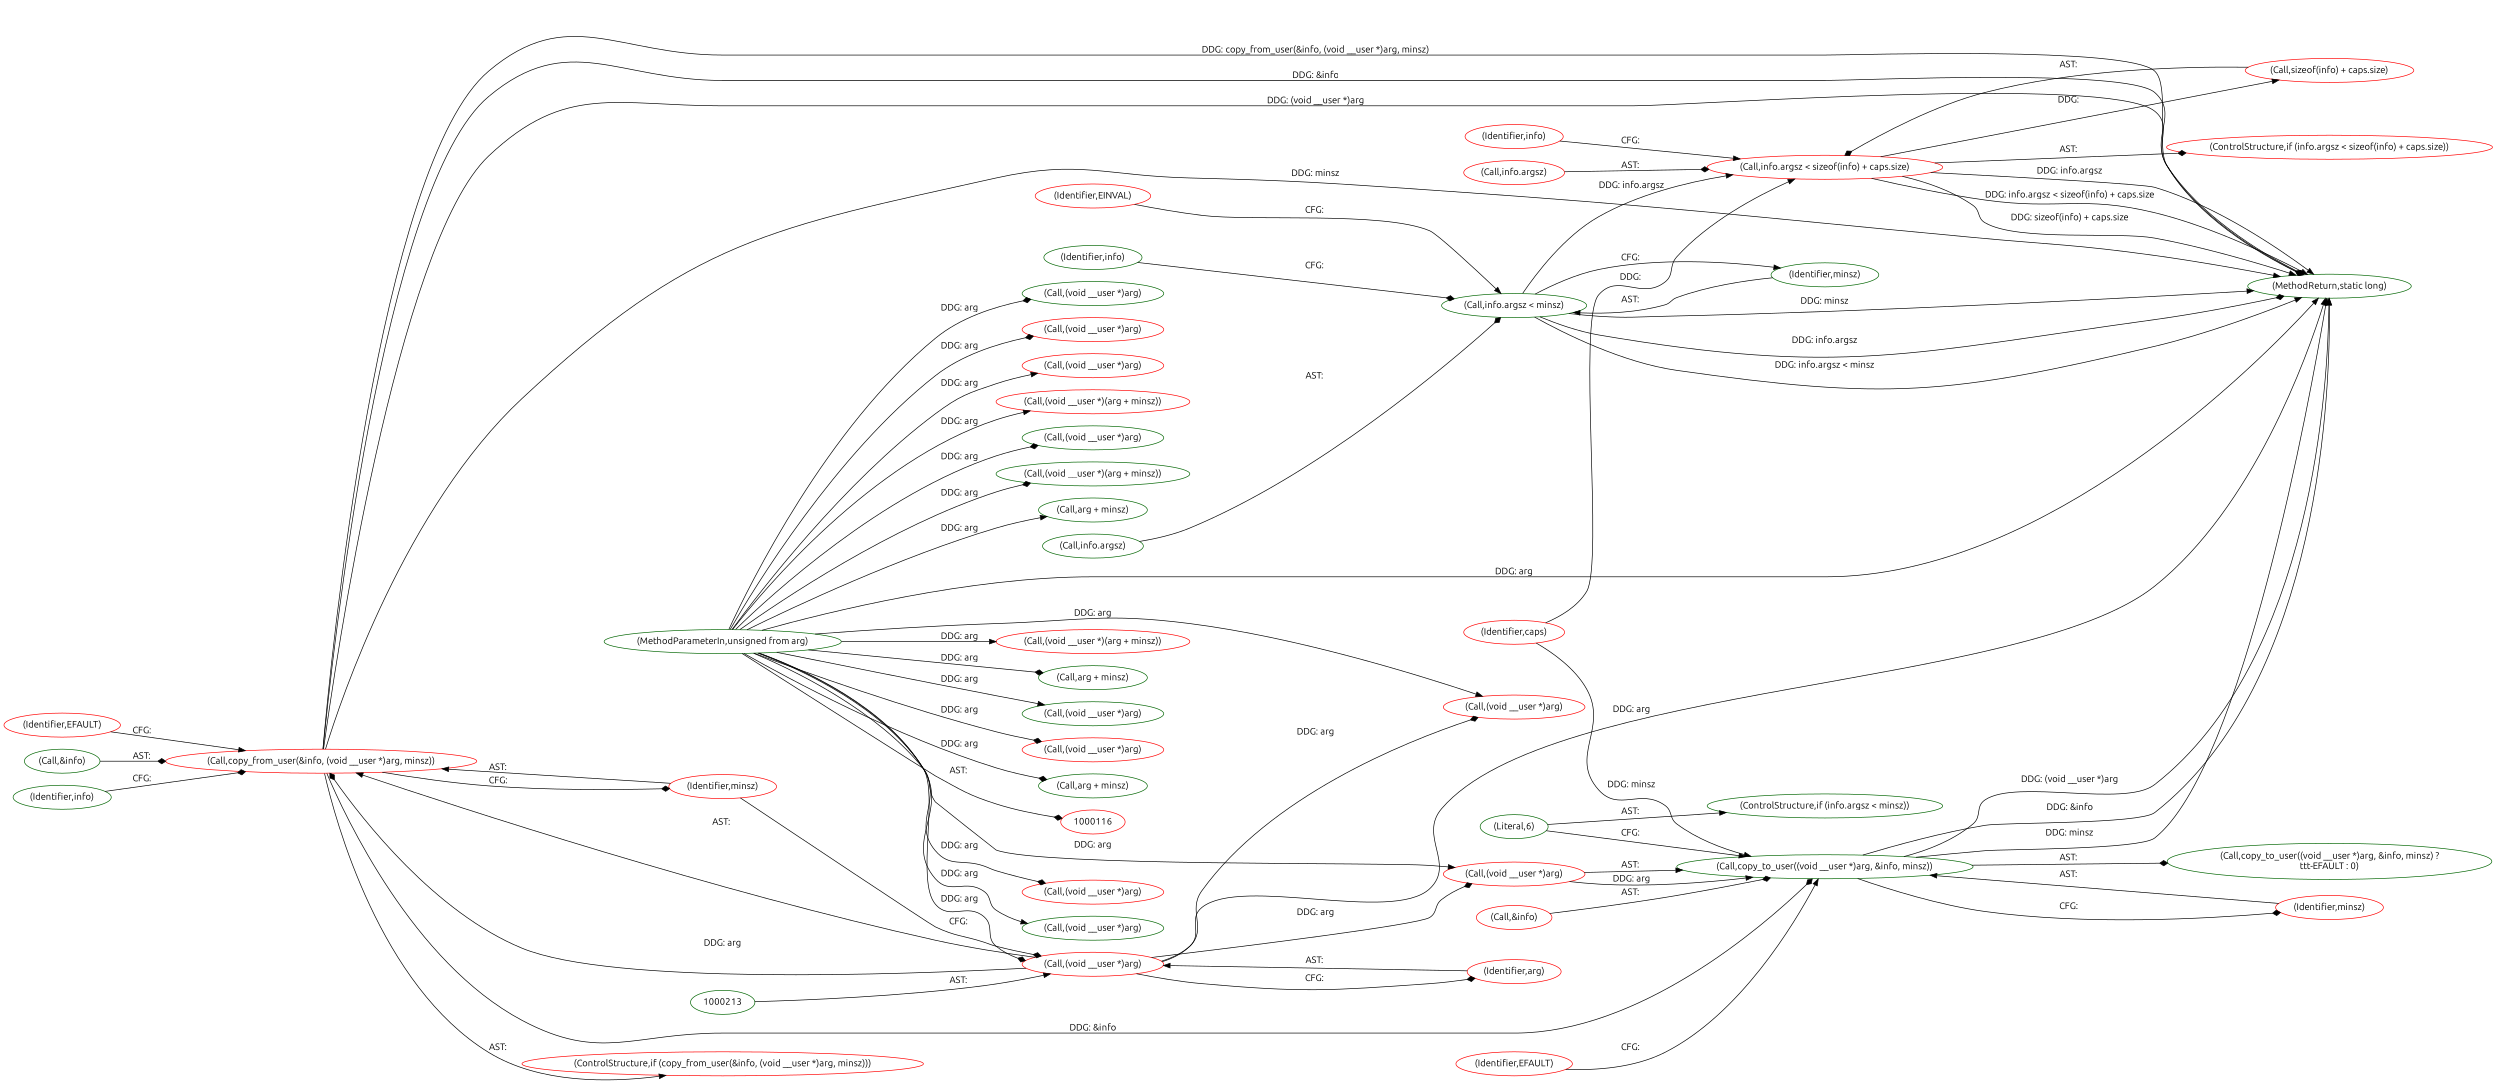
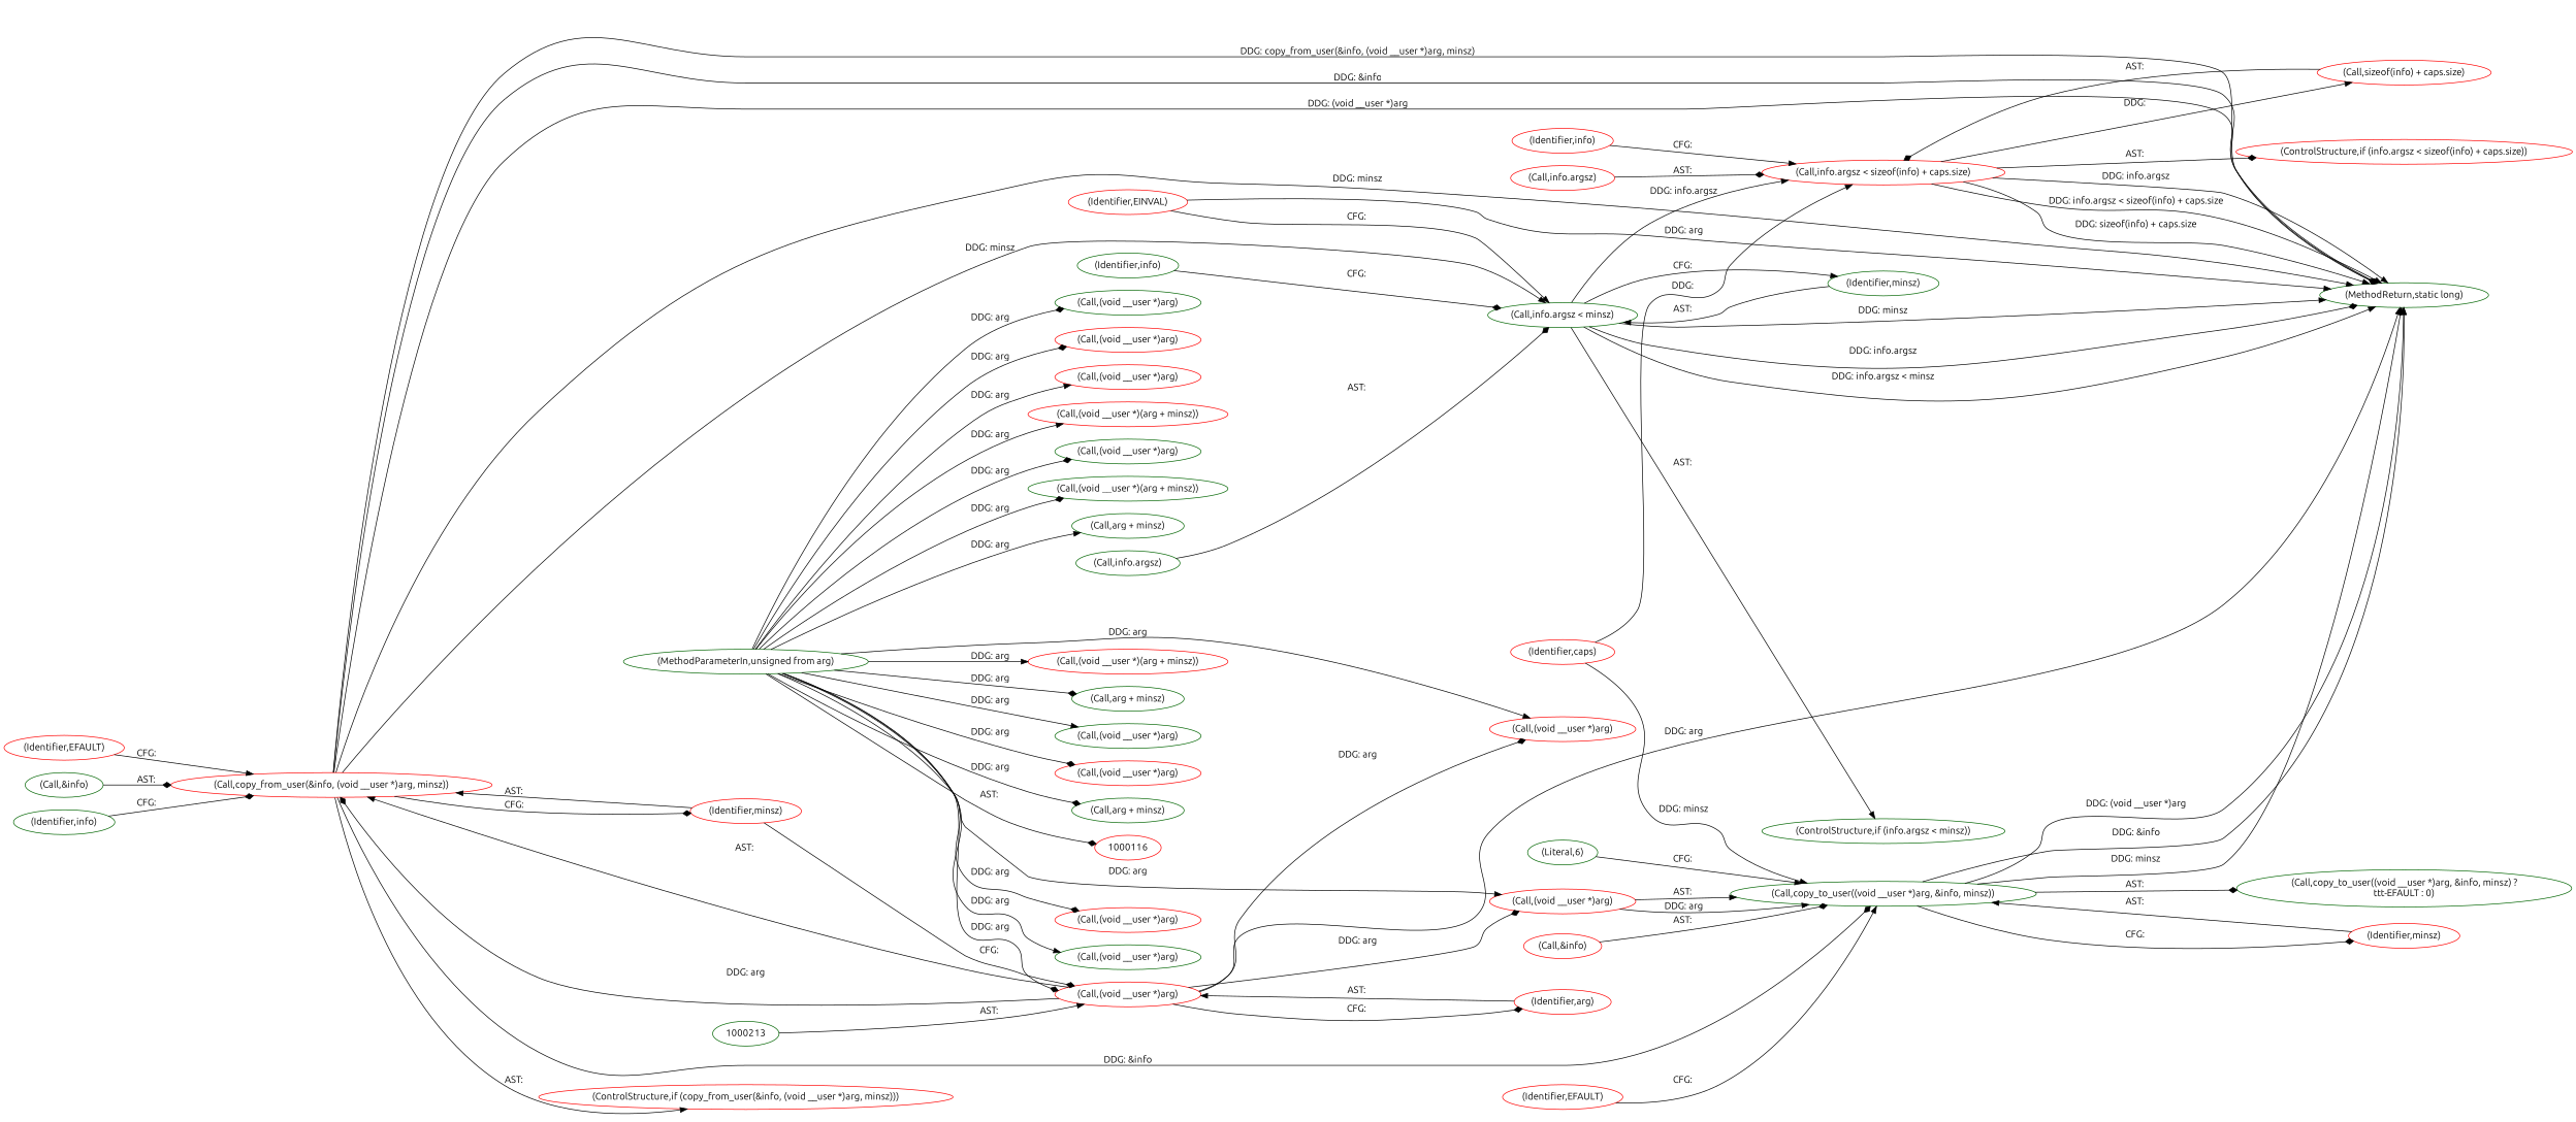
  digraph {
    fontname=Ubuntu
    rankdir=LR
    node [color=red fontname=Ubuntu]
    edge [arrowhead=normal fontname=Ubuntu]
    n1 [label="(Call,copy_from_user(&info, (void __user *)arg, minsz))"]
    n2 [color=darkgreen label="(Call,info.argsz < minsz)"]
    n3 [color=darkgreen label="(Call,copy_to_user((void __user *)arg, &info, minsz))"]
    n4 [color=darkgreen label="(MethodReturn,static long)"]
    n5 [label="(Identifier,minsz)"]
    n6 [label="(ControlStructure,if (copy_from_user(&info, (void __user *)arg, minsz)))"]
    n7 [label="(Call,info.argsz < sizeof(info) + caps.size)"]
    n8 [color=darkgreen label="(Identifier,minsz)"]
    n9 [color=darkgreen label="(ControlStructure,if (info.argsz < minsz))"]
    n10 [color=darkgreen label="(Call,copy_to_user((void __user *)arg, &info, minsz) ?\n\t\t\t-EFAULT : 0)"]
    n11 [label="(Identifier,minsz)"]
    n12 [label="(Call,(void __user *)arg)"]
    n13 [label="(Call,(void __user *)arg)"]
    n14 [label="(Call,(void __user *)arg)"]
    n15 [label="(Identifier,arg)"]
    n16 [color=darkgreen label="(MethodParameterIn,unsigned from arg)"]
    n17 [label="(Call,(void __user *)arg)"]
    n18 [color=darkgreen label="(Call,(void __user *)arg)"]
    n19 [color=darkgreen label="(Call,(void __user *)arg)"]
    n20 [label="(Call,(void __user *)arg)"]
    n21 [label="(Call,(void __user *)arg)"]
    n22 [label="(Call,(void __user *)(arg + minsz))"]
    n23 [color=darkgreen label="(Call,(void __user *)arg)"]
    n24 [color=darkgreen label="(Call,(void __user *)(arg + minsz))"]
    n25 [color=darkgreen label="(Call,arg + minsz)"]
    n26 [label="(Call,(void __user *)(arg + minsz))"]
    n27 [color=darkgreen label="(Call,arg + minsz)"]
    n28 [color=darkgreen label="(Call,(void __user *)arg)"]
    n29 [label="(Call,(void __user *)arg)"]
    n30 [color=darkgreen label="(Call,arg + minsz)"]
    1000116
    n32 [label="(ControlStructure,if (info.argsz < sizeof(info) + caps.size))"]
    n33 [label="(Call,sizeof(info) + caps.size)"]
    n34 [label="(Identifier,EFAULT)"]
    n35 [color=darkgreen label="(Identifier,info)"]
    n36 [label="(Identifier,EINVAL)"]
    n37 [label="(Call,&info)"]
    n38 [label="(Identifier,info)"]
    n39 [label="(Identifier,EFAULT)"]
    n40 [color=darkgreen label="(Call,&info)"]
    n41 [label="(Identifier,caps)"]
    n42 [label="(Call,info.argsz)"]
    n43 [color=darkgreen label="(Call,info.argsz)"]
    n44 [color=darkgreen label="(Literal,6)"]
    n45 [color=darkgreen label="(Identifier,info)"]
    1000213 [color=darkgreen]
+   n1 -> n2 [label="DDG: minsz"]
    n1 -> n3 [arrowhead=diamond label="DDG: &info"]
    n1 -> n4 [arrowhead=diamond label="DDG: copy_from_user(&info, (void __user *)arg, minsz)"]
    n1 -> n4 [arrowhead=diamond label="DDG: &info"]
    n1 -> n4 [arrowhead=diamond label="DDG: (void __user *)arg"]
    n1 -> n4 [label="DDG: minsz"]
    n1 -> n5 [arrowhead=diamond label="CFG: "]
    n1 -> n6 [label="AST: "]
    n2 -> n4 [arrowhead=diamond label="DDG: info.argsz"]
    n2 -> n4 [label="DDG: info.argsz < minsz"]
    n2 -> n4 [label="DDG: minsz"]
    n2 -> n7 [label="DDG: info.argsz"]
    n2 -> n8 [label="CFG: "]
-   n44 -> n9 [label="AST: "]
+   n2 -> n9 [label="AST: "]
    n3 -> n4 [label="DDG: (void __user *)arg"]
    n3 -> n4 [label="DDG: &info"]
    n3 -> n4 [arrowhead=diamond label="DDG: minsz"]
    n3 -> n10 [arrowhead=diamond label="AST: "]
    n3 -> n11 [arrowhead=diamond label="CFG: "]
    n5 -> n1 [label="AST: "]
    n5 -> n12 [arrowhead=diamond label="CFG: "]
    n7 -> n4 [label="DDG: sizeof(info) + caps.size"]
    n7 -> n4 [label="DDG: info.argsz"]
    n7 -> n4 [label="DDG: info.argsz < sizeof(info) + caps.size"]
    n7 -> n32 [arrowhead=diamond label="AST: "]
    n7 -> n33 [label="DDG: "]
    n8 -> n2 [label="AST: "]
    n11 -> n3 [label="AST: "]
    n12 -> n1 [label="AST: "]
    n12 -> n1 [arrowhead=diamond label="DDG: arg"]
    n12 -> n4 [label="DDG: arg"]
    n12 -> n13 [arrowhead=diamond label="DDG: arg"]
    n12 -> n14 [arrowhead=diamond label="DDG: arg"]
    n12 -> n15 [arrowhead=diamond label="CFG: "]
    n13 -> n3 [label="AST: "]
    n13 -> n3 [label="DDG: arg"]
    n15 -> n12 [label="AST: "]
-   n16 -> n4 [label="DDG: arg"]
+   n36 -> n4 [label="DDG: arg"]
    n16 -> n12 [arrowhead=diamond label="DDG: arg"]
    n16 -> n13 [label="DDG: arg"]
    n16 -> n14 [label="DDG: arg"]
    n16 -> n17 [arrowhead=diamond label="DDG: arg"]
    n16 -> n18 [label="DDG: arg"]
    n16 -> n19 [arrowhead=diamond label="DDG: arg"]
    n16 -> n20 [arrowhead=diamond label="DDG: arg"]
    n16 -> n21 [label="DDG: arg"]
    n16 -> n22 [label="DDG: arg"]
    n16 -> n23 [arrowhead=diamond label="DDG: arg"]
    n16 -> n24 [arrowhead=diamond label="DDG: arg"]
    n16 -> n25 [label="DDG: arg"]
    n16 -> n26 [label="DDG: arg"]
    n16 -> n27 [arrowhead=diamond label="DDG: arg"]
    n16 -> n28 [label="DDG: arg"]
    n16 -> n29 [arrowhead=diamond label="DDG: arg"]
    n16 -> n30 [arrowhead=diamond label="DDG: arg"]
    n16 -> 1000116 [arrowhead=diamond label="AST: "]
    n33 -> n7 [arrowhead=diamond label="AST: "]
    n34 -> n1 [label="CFG: "]
    n35 -> n2 [arrowhead=diamond label="CFG: "]
    n36 -> n2 [label="CFG: "]
    n37 -> n3 [arrowhead=diamond label="AST: "]
    n38 -> n7 [label="CFG: "]
    n39 -> n3 [label="CFG: "]
    n40 -> n1 [arrowhead=diamond label="AST: "]
    n41 -> n3 [label="DDG: minsz"]
    n41 -> n7 [label="DDG: "]
    n42 -> n7 [arrowhead=diamond label="AST: "]
    n43 -> n2 [arrowhead=diamond label="AST: "]
    n44 -> n3 [label="CFG: "]
    n45 -> n1 [arrowhead=diamond label="CFG: "]
    1000213 -> n12 [label="AST: "]
  }
